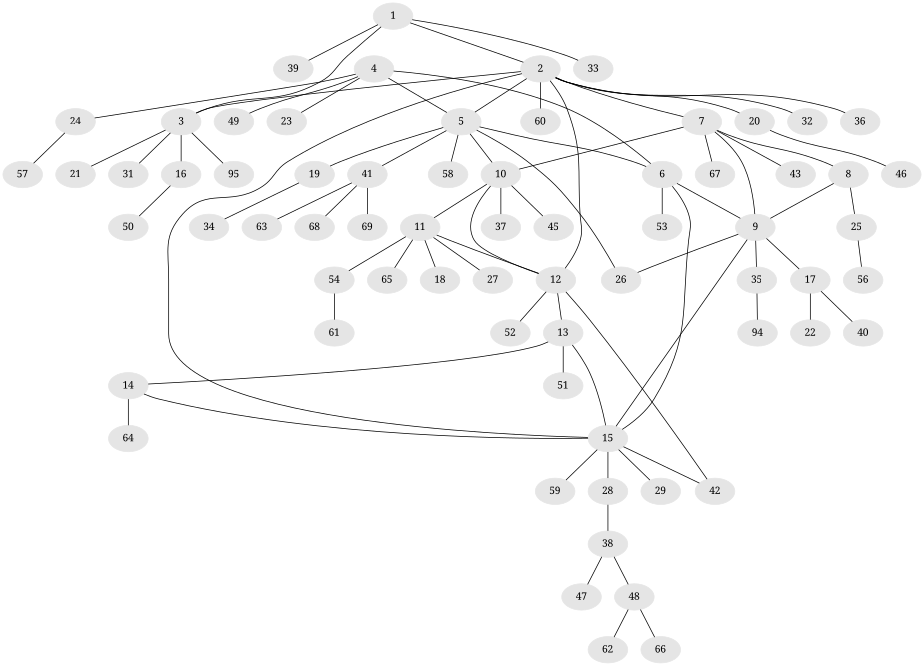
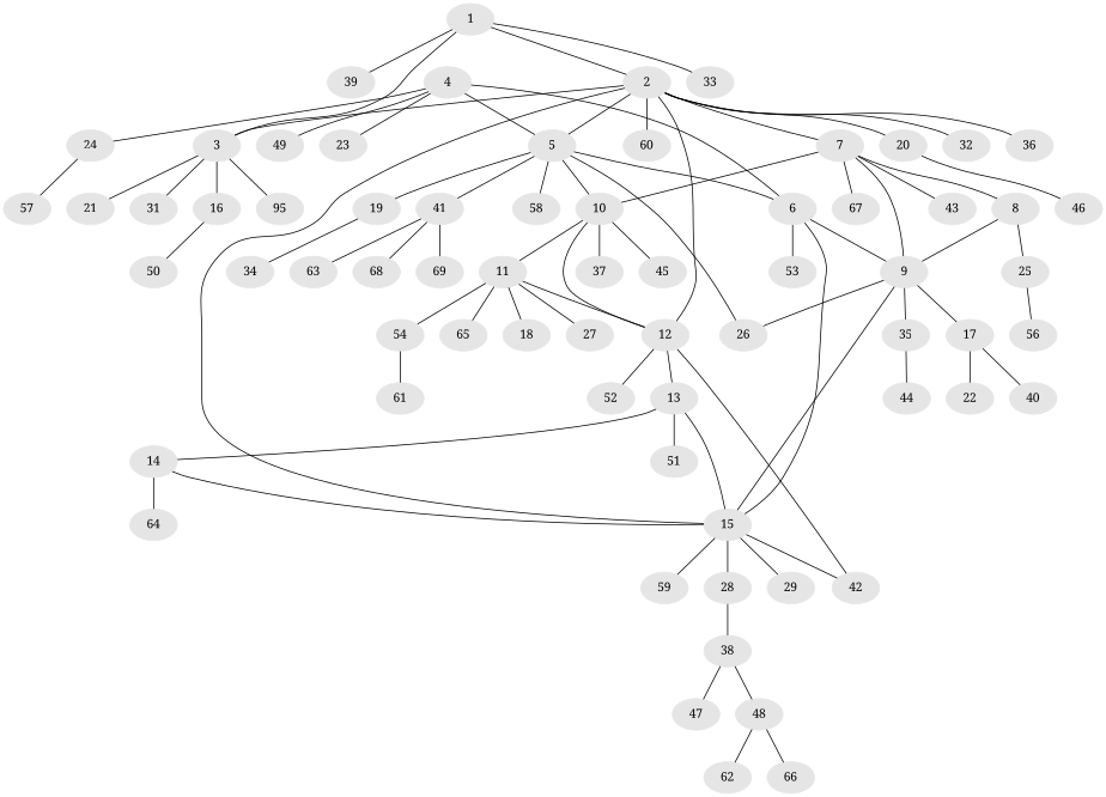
  graph {
    fontname="Noto Serif"
    node [color=gray90 fontname="Noto Serif" style=filled]
    edge [fontname="Noto Serif"]
    1
    2
    3
    33
    39
    5
    7
    12
    15
    20
    32
    36
    60
    16
    21
    31
    n17 [label=95]
    6
    10
    19
    26
    41
    58
    9
    8
    43
    67
    13
    42
    52
    28
    29
    59
    46
    50
    4
    23
    24
    49
    53
    57
    11
    37
    45
    34
    63
    68
    69
    17
    35
    25
    56
    22
    40
-   44 [label=94]
+   44
    18
    27
    54
    65
    61
    14
    51
    64
    38
    47
    48
    62
    66
    1 -- 2
    1 -- 3
    1 -- 33
    1 -- 39
    2 -- 3
    2 -- 5
    2 -- 7
    2 -- 12
    2 -- 15
    2 -- 20
    2 -- 32
    2 -- 36
    2 -- 60
    3 -- 16
    3 -- 21
    3 -- 31
    3 -- n17
    5 -- 6
    5 -- 10
    5 -- 19
    5 -- 26
    5 -- 41
    5 -- 58
    7 -- 10
    7 -- 9
    7 -- 8
    7 -- 43
    7 -- 67
    12 -- 13
    12 -- 42
    12 -- 52
    15 -- 42
    15 -- 28
    15 -- 29
    15 -- 59
    20 -- 46
    16 -- 50
    6 -- 15
    6 -- 9
    6 -- 53
    10 -- 12
    10 -- 11
    10 -- 37
    10 -- 45
    19 -- 34
    41 -- 63
    41 -- 68
    41 -- 69
    9 -- 15
    9 -- 26
    9 -- 17
    9 -- 35
    8 -- 9
    8 -- 25
    13 -- 15
    13 -- 14
    13 -- 51
    28 -- 38
    4 -- 5
    4 -- 6
    4 -- 23
    4 -- 24
    4 -- 49
    24 -- 57
    11 -- 12
    11 -- 18
    11 -- 27
    11 -- 54
    11 -- 65
    17 -- 22
    17 -- 40
    35 -- 44
    25 -- 56
    54 -- 61
    14 -- 15
    14 -- 64
    38 -- 47
    38 -- 48
    48 -- 62
    48 -- 66
  }
